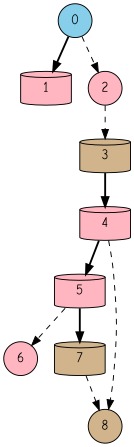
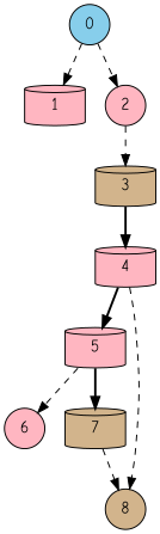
  digraph {
    fontname="Comic Neue"
    node [fillcolor=lightpink fontname="Comic Neue" shape=cylinder style=filled]
    edge [fontname="Comic Neue" style=dashed]
    0 [fillcolor=skyblue shape=circle]
    1
    2 [shape=circle]
    3 [fillcolor=tan]
    4
    5
    8 [fillcolor=tan shape=circle]
    6 [shape=circle]
    7 [fillcolor=tan]
-   0 -> 1 [style=bold]
+   0 -> 1
    0 -> 2
    2 -> 3
    3 -> 4 [style=bold]
    4 -> 5 [style=bold]
    4 -> 8
    5 -> 6
    5 -> 7 [style=bold]
    7 -> 8
  }
